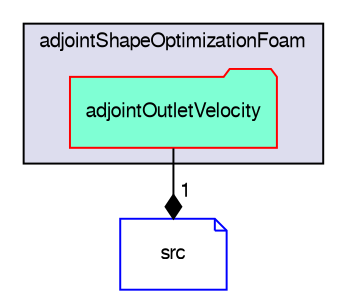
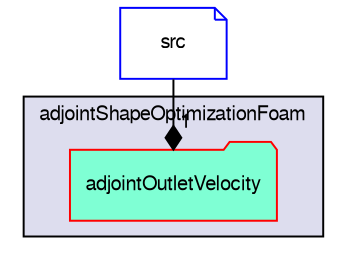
  digraph {
    compound=true
    node [fontname=FreeSans fontsize=10 style=filled]
    n1 [fillcolor=aquamarine label=adjointOutletVelocity pencolor=black shape=folder color=red]
    n2 [color=blue label=src shape=note fillcolor=white]
    subgraph cluster_1 {
      bgcolor="#ddddee"
      fontname=FreeSans
      fontsize=10
      label=adjointShapeOptimizationFoam
      pencolor=black
      n1
    }
-   n1 -> n2 [headlabel=1 labeldistance=1.5 labelfontname=FreeSans labelfontsize=10 arrowhead=diamond]
+   n2 -> n1 [headlabel=1 labeldistance=1.5 labelfontname=FreeSans labelfontsize=10 arrowhead=diamond]
  }
